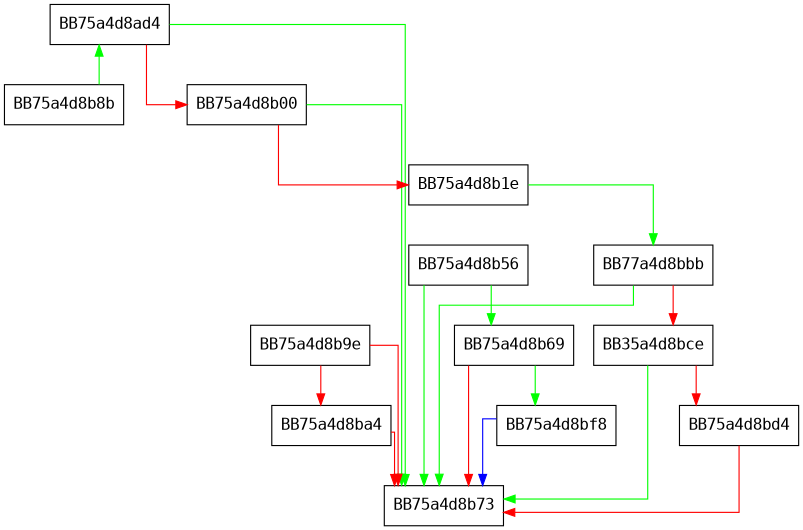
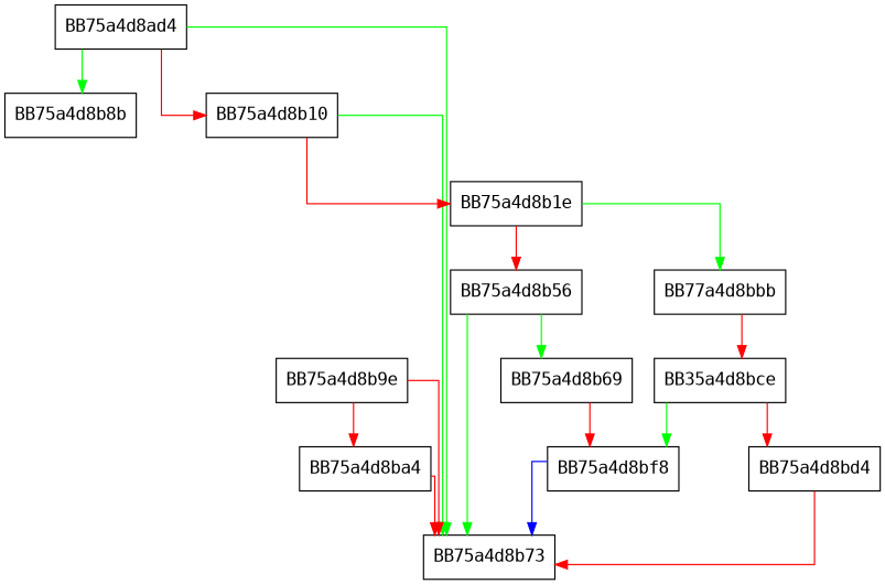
  digraph {
    fontname="DejaVu Sans Mono"
    splines=ortho
    node [fontname="DejaVu Sans Mono" shape=box]
    edge [color=red fontname="DejaVu Sans Mono"]
    BB75a4d8ad4
    BB75a4d8b8b
-   BB75a4d8b00
+   BB75a4d8b00 [label=BB75a4d8b10]
    BB75a4d8b73
    BB75a4d8b1e
    BB75a4d8b9e
    BB75a4d8ba4
    n8 [label=BB77a4d8bbb]
    BB75a4d8b56
    n10 [label=BB35a4d8bce]
    BB75a4d8b69
    BB75a4d8bd4
    BB75a4d8bf8
-   BB75a4d8b8b -> BB75a4d8ad4 [color=green]
+   BB75a4d8ad4 -> BB75a4d8b8b [color=green]
    BB75a4d8ad4 -> BB75a4d8b00
    BB75a4d8ad4 -> BB75a4d8b73 [color=green]
    BB75a4d8b00 -> BB75a4d8b73 [color=green]
    BB75a4d8b00 -> BB75a4d8b1e
    BB75a4d8b1e -> n8 [color=green]
+   BB75a4d8b1e -> BB75a4d8b56
    BB75a4d8b9e -> BB75a4d8b73
    BB75a4d8b9e -> BB75a4d8ba4
    BB75a4d8ba4 -> BB75a4d8b73
-   n8 -> BB75a4d8b73 [color=green]
    n8 -> n10
    BB75a4d8b56 -> BB75a4d8b73 [color=green]
    BB75a4d8b56 -> BB75a4d8b69 [color=green]
-   n10 -> BB75a4d8b73 [color=green]
+   n10 -> BB75a4d8bf8 [color=green]
    n10 -> BB75a4d8bd4
-   BB75a4d8b69 -> BB75a4d8b73
-   BB75a4d8b69 -> BB75a4d8bf8 [color=green]
+   BB75a4d8b69 -> BB75a4d8bf8
    BB75a4d8bd4 -> BB75a4d8b73
    BB75a4d8bf8 -> BB75a4d8b73 [color=blue]
  }
